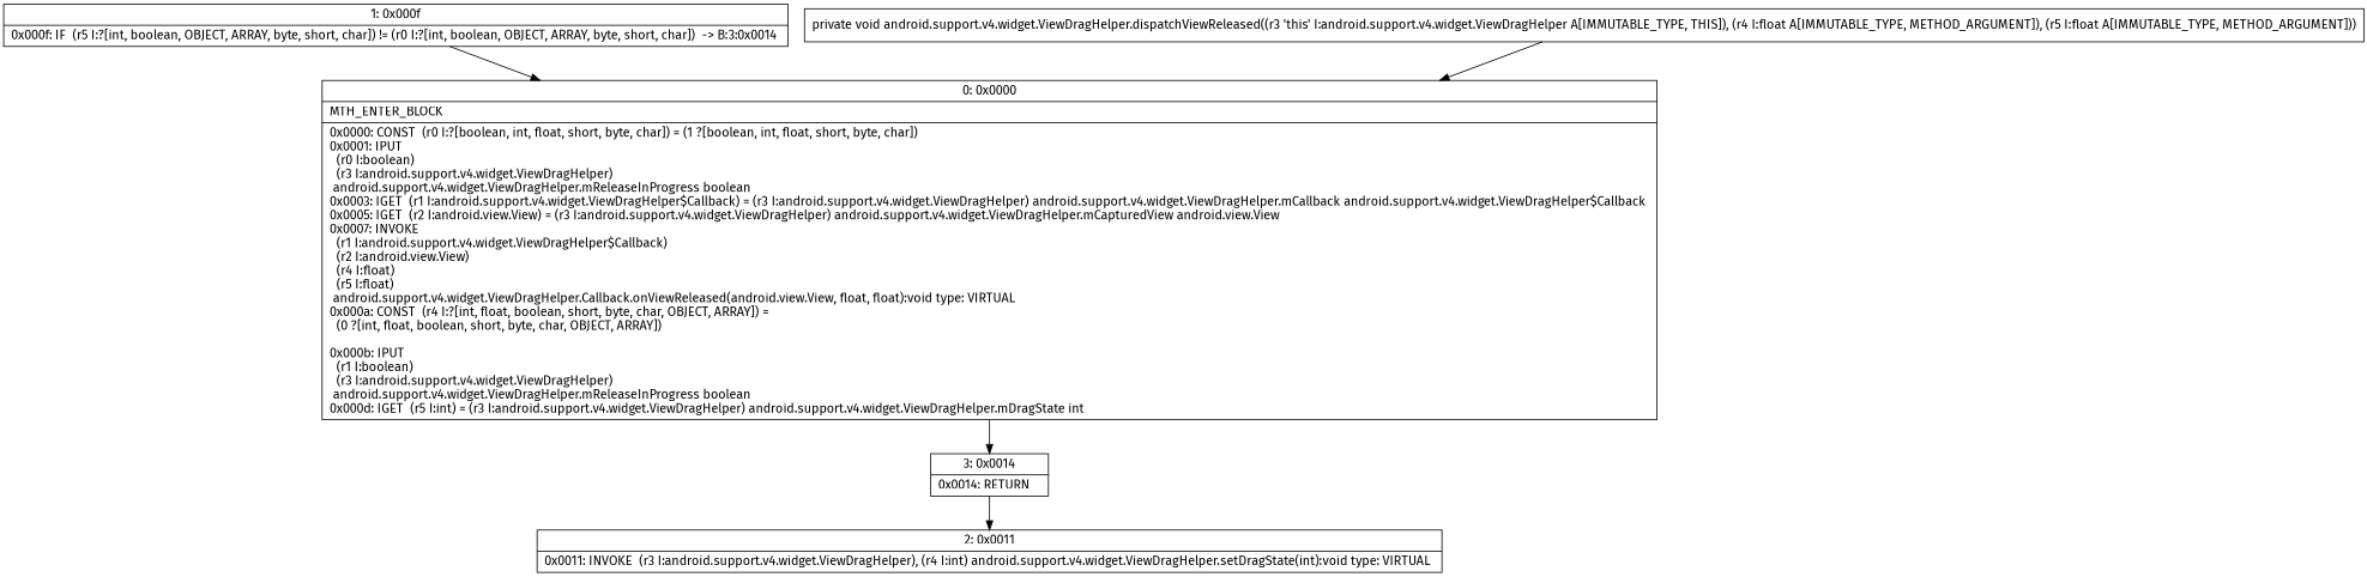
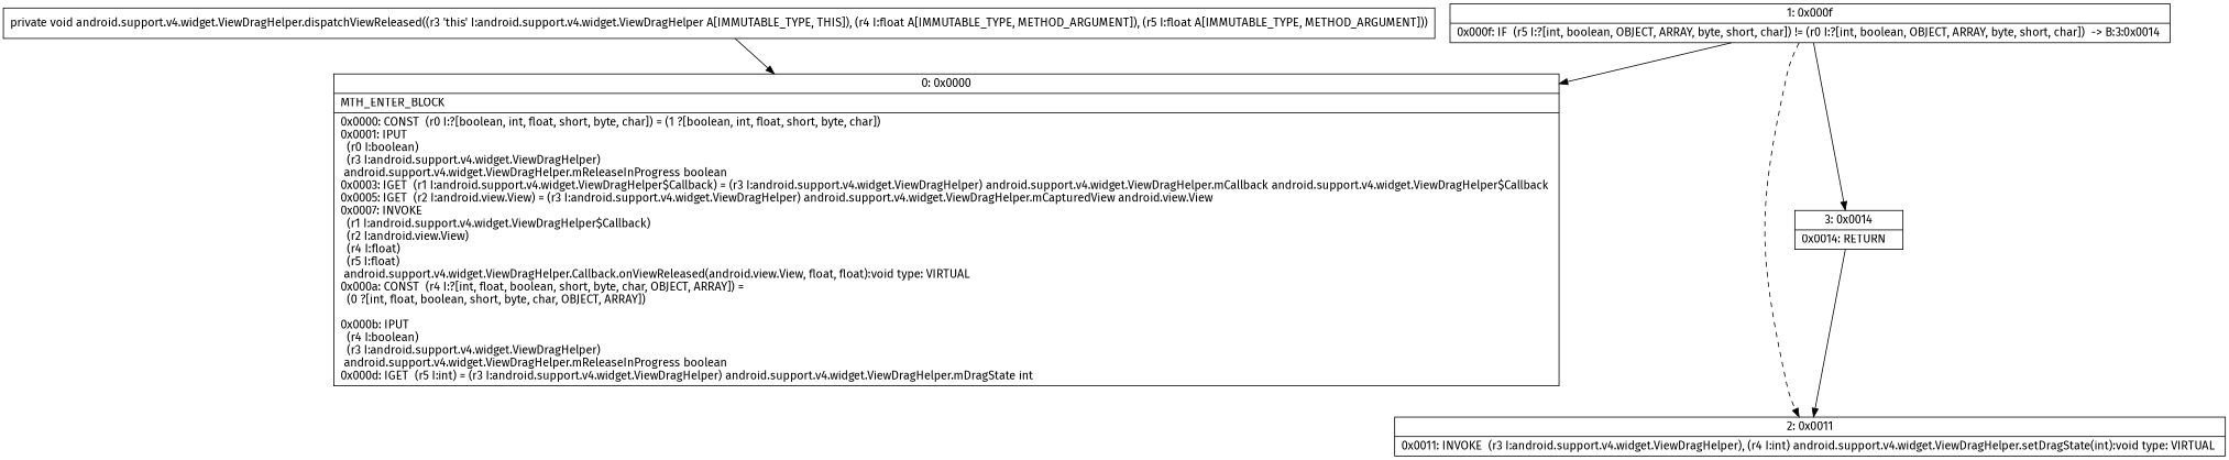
  digraph {
    fontname="Fira Sans"
    node [fontname="Fira Sans" shape=record]
    edge [fontname="Fira Sans"]
-   n1 [label="{0\:\ 0x0000|MTH_ENTER_BLOCK\l|0x0000: CONST  (r0 I:?[boolean, int, float, short, byte, char]) = (1 ?[boolean, int, float, short, byte, char]) \l0x0001: IPUT  \l  (r0 I:boolean)\l  (r3 I:android.support.v4.widget.ViewDragHelper)\l android.support.v4.widget.ViewDragHelper.mReleaseInProgress boolean \l0x0003: IGET  (r1 I:android.support.v4.widget.ViewDragHelper$Callback) = (r3 I:android.support.v4.widget.ViewDragHelper) android.support.v4.widget.ViewDragHelper.mCallback android.support.v4.widget.ViewDragHelper$Callback \l0x0005: IGET  (r2 I:android.view.View) = (r3 I:android.support.v4.widget.ViewDragHelper) android.support.v4.widget.ViewDragHelper.mCapturedView android.view.View \l0x0007: INVOKE  \l  (r1 I:android.support.v4.widget.ViewDragHelper$Callback)\l  (r2 I:android.view.View)\l  (r4 I:float)\l  (r5 I:float)\l android.support.v4.widget.ViewDragHelper.Callback.onViewReleased(android.view.View, float, float):void type: VIRTUAL \l0x000a: CONST  (r4 I:?[int, float, boolean, short, byte, char, OBJECT, ARRAY]) = \l  (0 ?[int, float, boolean, short, byte, char, OBJECT, ARRAY])\l \l0x000b: IPUT  \l  (r1 I:boolean)\l  (r3 I:android.support.v4.widget.ViewDragHelper)\l android.support.v4.widget.ViewDragHelper.mReleaseInProgress boolean \l0x000d: IGET  (r5 I:int) = (r3 I:android.support.v4.widget.ViewDragHelper) android.support.v4.widget.ViewDragHelper.mDragState int \l}"]
+   n1 [label="{0\:\ 0x0000|MTH_ENTER_BLOCK\l|0x0000: CONST  (r0 I:?[boolean, int, float, short, byte, char]) = (1 ?[boolean, int, float, short, byte, char]) \l0x0001: IPUT  \l  (r0 I:boolean)\l  (r3 I:android.support.v4.widget.ViewDragHelper)\l android.support.v4.widget.ViewDragHelper.mReleaseInProgress boolean \l0x0003: IGET  (r1 I:android.support.v4.widget.ViewDragHelper$Callback) = (r3 I:android.support.v4.widget.ViewDragHelper) android.support.v4.widget.ViewDragHelper.mCallback android.support.v4.widget.ViewDragHelper$Callback \l0x0005: IGET  (r2 I:android.view.View) = (r3 I:android.support.v4.widget.ViewDragHelper) android.support.v4.widget.ViewDragHelper.mCapturedView android.view.View \l0x0007: INVOKE  \l  (r1 I:android.support.v4.widget.ViewDragHelper$Callback)\l  (r2 I:android.view.View)\l  (r4 I:float)\l  (r5 I:float)\l android.support.v4.widget.ViewDragHelper.Callback.onViewReleased(android.view.View, float, float):void type: VIRTUAL \l0x000a: CONST  (r4 I:?[int, float, boolean, short, byte, char, OBJECT, ARRAY]) = \l  (0 ?[int, float, boolean, short, byte, char, OBJECT, ARRAY])\l \l0x000b: IPUT  \l  (r4 I:boolean)\l  (r3 I:android.support.v4.widget.ViewDragHelper)\l android.support.v4.widget.ViewDragHelper.mReleaseInProgress boolean \l0x000d: IGET  (r5 I:int) = (r3 I:android.support.v4.widget.ViewDragHelper) android.support.v4.widget.ViewDragHelper.mDragState int \l}"]
    n2 [label="{1\:\ 0x000f|0x000f: IF  (r5 I:?[int, boolean, OBJECT, ARRAY, byte, short, char]) != (r0 I:?[int, boolean, OBJECT, ARRAY, byte, short, char])  \-\> B:3:0x0014 \l}"]
    n3 [label="{2\:\ 0x0011|0x0011: INVOKE  (r3 I:android.support.v4.widget.ViewDragHelper), (r4 I:int) android.support.v4.widget.ViewDragHelper.setDragState(int):void type: VIRTUAL \l}"]
    n4 [label="{3\:\ 0x0014|0x0014: RETURN   \l}"]
    n5 [label="{private void android.support.v4.widget.ViewDragHelper.dispatchViewReleased((r3 'this' I:android.support.v4.widget.ViewDragHelper A[IMMUTABLE_TYPE, THIS]), (r4 I:float A[IMMUTABLE_TYPE, METHOD_ARGUMENT]), (r5 I:float A[IMMUTABLE_TYPE, METHOD_ARGUMENT])) }"]
    n2 -> n1
-   n1 -> n4
+   n2 -> n3 [style=dashed]
+   n2 -> n4
    n4 -> n3
    n5 -> n1
  }
